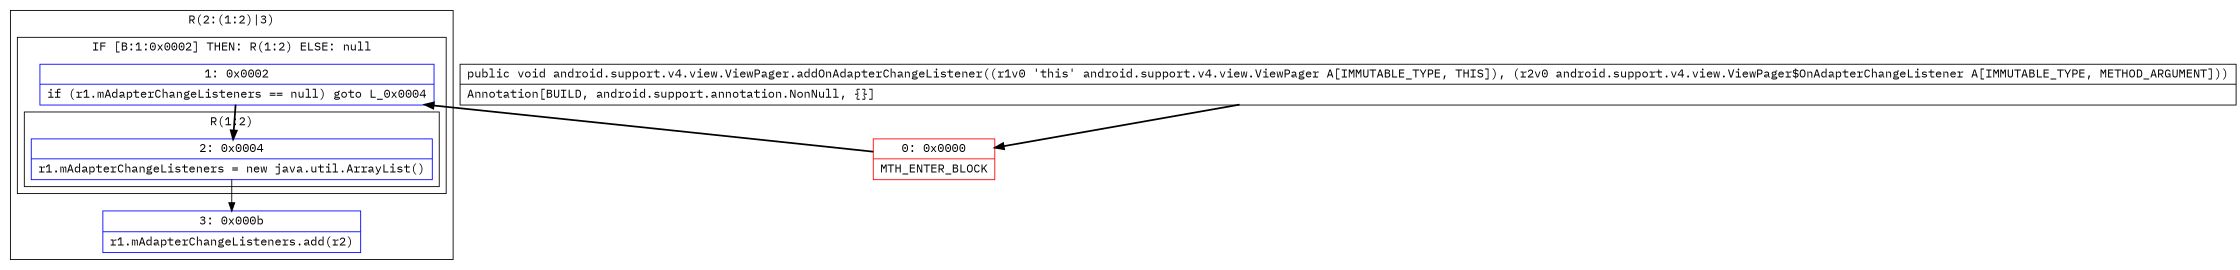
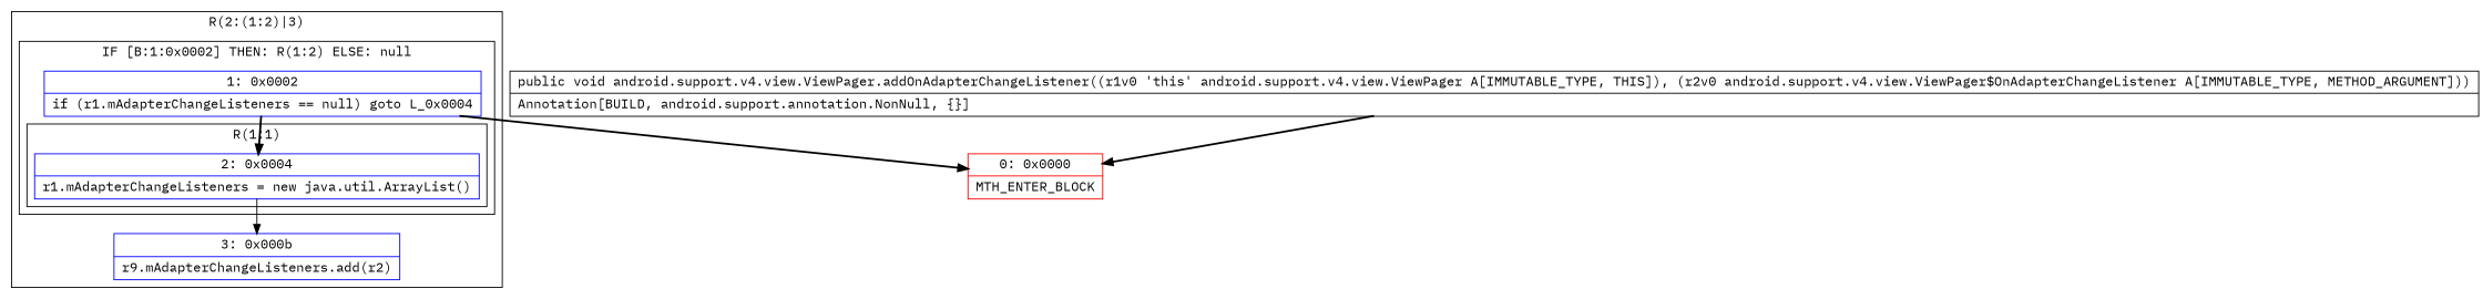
  digraph {
    fontname="IBM Plex Mono"
    node [color=blue fontname="IBM Plex Mono" shape=record]
    edge [fontname="IBM Plex Mono" style=bold]
    n1 [label="{2\:\ 0x0004|r1.mAdapterChangeListeners = new java.util.ArrayList()\l}"]
    n2 [label="{1\:\ 0x0002|if (r1.mAdapterChangeListeners == null) goto L_0x0004\l}"]
-   n3 [label="{3\:\ 0x000b|r1.mAdapterChangeListeners.add(r2)\l}"]
+   n3 [label="{3\:\ 0x000b|r9.mAdapterChangeListeners.add(r2)\l}"]
    n4 [color=red label="{0\:\ 0x0000|MTH_ENTER_BLOCK\l}"]
    n5 [label="{public void android.support.v4.view.ViewPager.addOnAdapterChangeListener((r1v0 'this' android.support.v4.view.ViewPager A[IMMUTABLE_TYPE, THIS]), (r2v0 android.support.v4.view.ViewPager$OnAdapterChangeListener A[IMMUTABLE_TYPE, METHOD_ARGUMENT]))  | Annotation[BUILD, android.support.annotation.NonNull, \{\}]\l}" color=""]
    subgraph cluster_1 {
      label="R(2:(1:2)|3)"
      n3
      subgraph cluster_2 {
        label="IF [B:1:0x0002] THEN: R(1:2) ELSE: null"
        n2
        subgraph cluster_3 {
-         label="R(1:2)"
+         label="R(1:1)"
          n1
        }
      }
    }
    n1 -> n3 [style=solid]
    n2 -> n1
-   n4 -> n2
+   n2 -> n4
    n5 -> n4
  }
